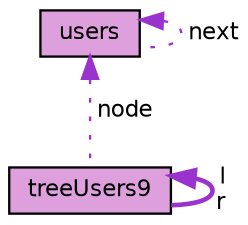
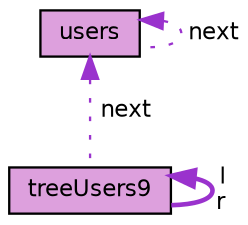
  digraph {
    node [color=black fillcolor=plum fontname=Helvetica fontsize=10 shape=record style=filled]
    edge [color=darkorchid3 dir=back fontname=Helvetica fontsize=10 labelfontname=Helvetica labelfontsize=10 style=dotted]
    n1 [fontcolor=black height=0.2 label=treeUsers9 width=0.4]
    n2 [height=0.2 label=users width=0.4]
    n1 -> n1 [label=" l\nr" style=bold]
-   n2 -> n1 [label=" node"]
+   n2 -> n1 [label=" next"]
    n2 -> n2 [label=" next"]
  }
